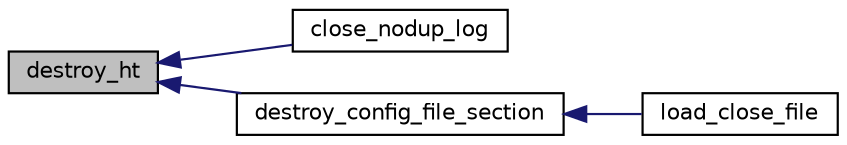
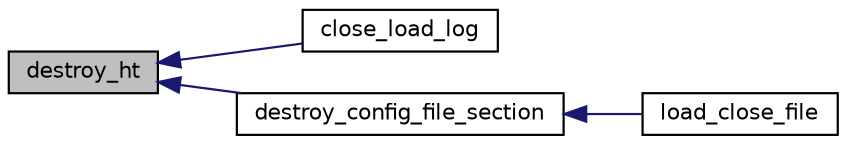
  digraph {
    rankdir=LR
    node [color=black fillcolor=white fontname=Helvetica fontsize=10 shape=record style=filled]
    edge [color=midnightblue dir=back fontname=Helvetica fontsize=10 labelfontname=Helvetica labelfontsize=10 style=solid]
    n1 [fillcolor=grey75 fontcolor=black height=0.2 label=destroy_ht width=0.4]
-   n2 [height=0.2 label=close_nodup_log width=0.4]
+   n2 [height=0.2 label=close_load_log width=0.4]
    n3 [height=0.2 label=destroy_config_file_section width=0.4]
    n4 [height=0.2 label=load_close_file width=0.4]
    n1 -> n2
    n1 -> n3
    n3 -> n4
  }
